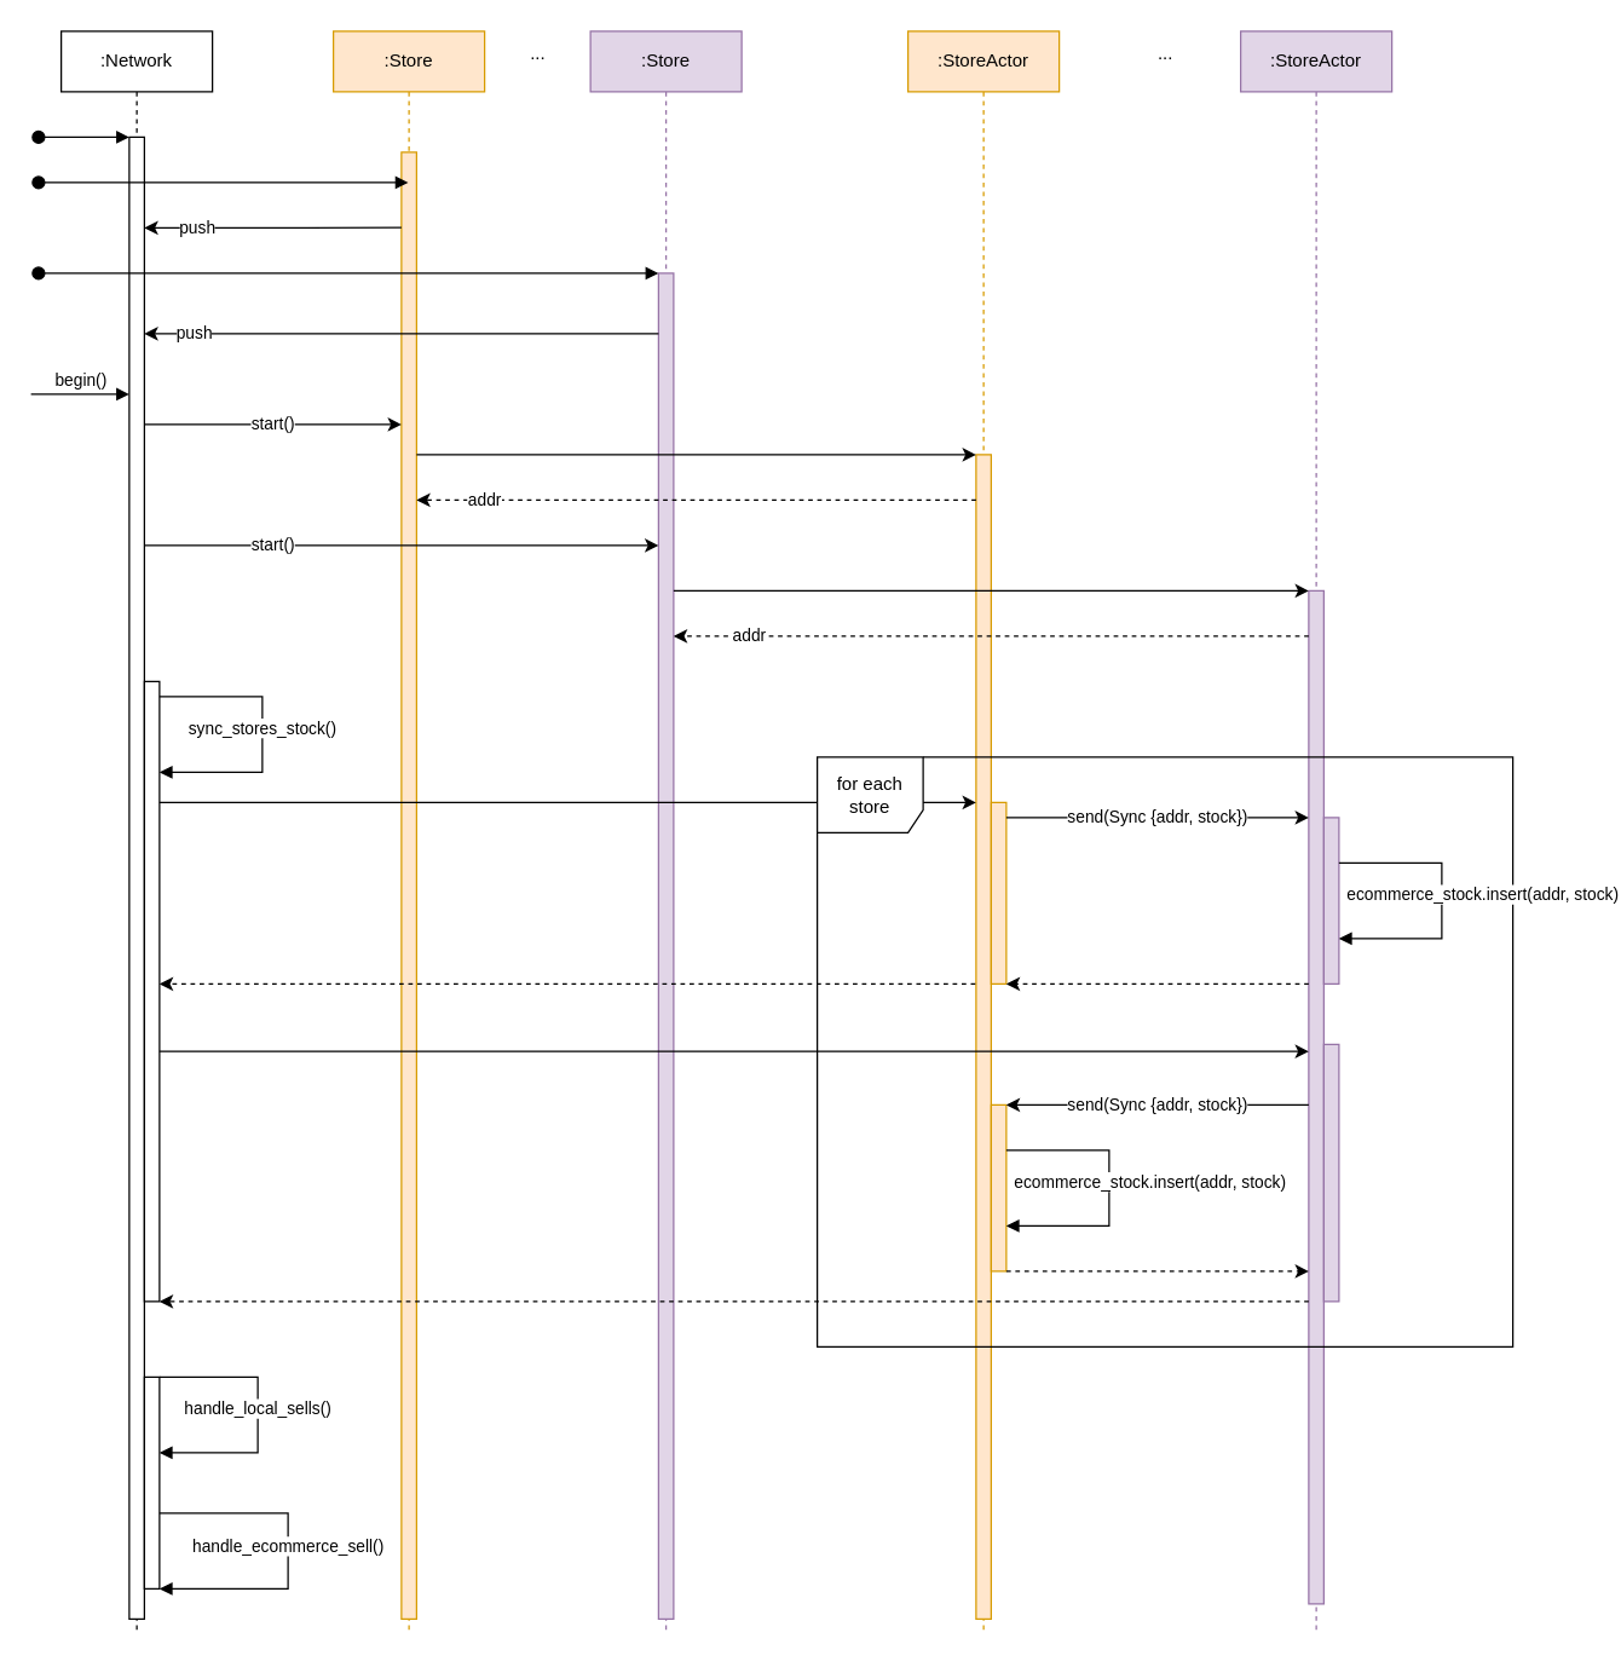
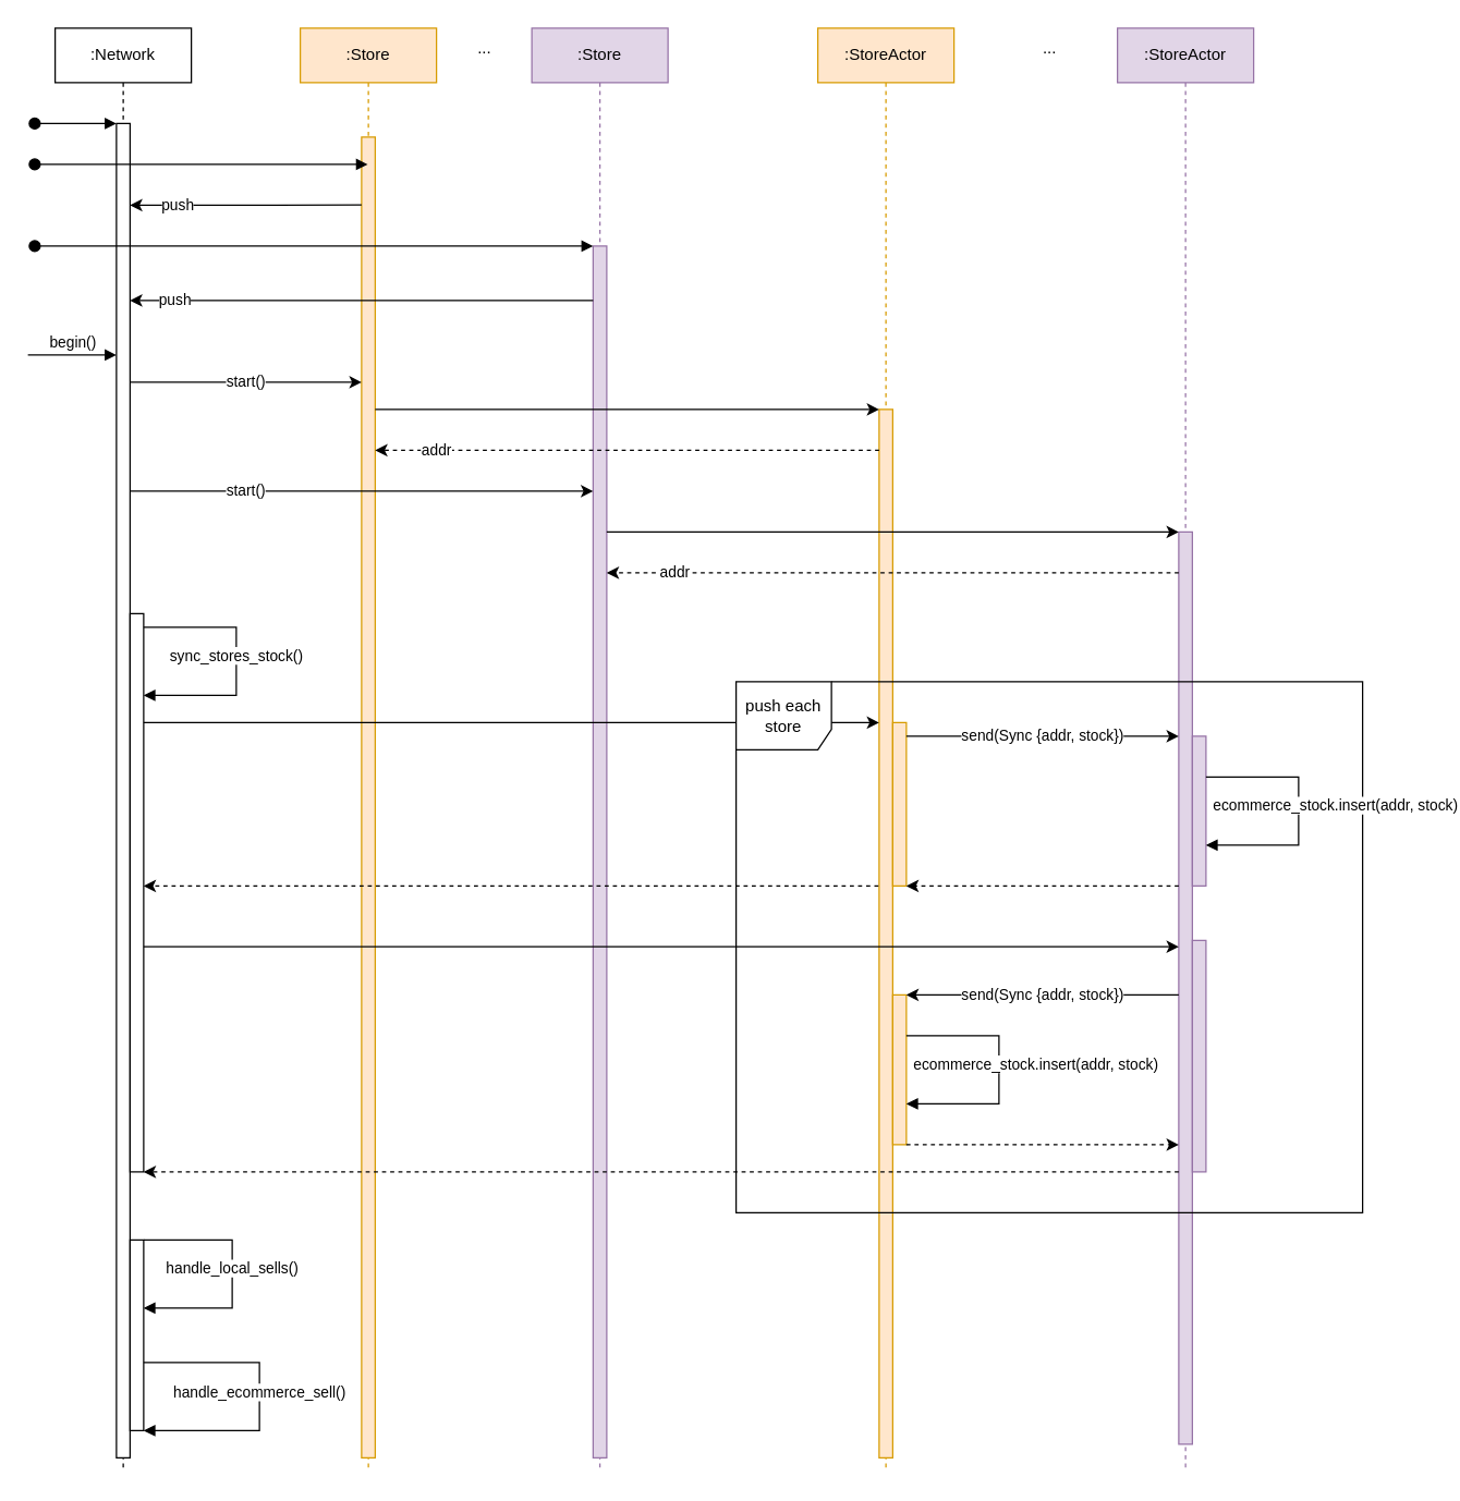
  <mxCell id="0" />
  <mxCell id="1" parent="0" />
  <mxCell id="2" value=":Network" style="shape=umlLifeline;perimeter=lifelinePerimeter;whiteSpace=wrap;html=1;container=0;dropTarget=0;collapsible=0;recursiveResize=0;outlineConnect=0;portConstraint=eastwest;newEdgeStyle={&quot;edgeStyle&quot;:&quot;elbowEdgeStyle&quot;,&quot;elbow&quot;:&quot;vertical&quot;,&quot;curved&quot;:0,&quot;rounded&quot;:0};" vertex="1" parent="1"><mxGeometry x="40" y="20" width="100" height="1060" as="geometry" /></mxCell>
  <mxCell id="3" value="" style="html=1;points=[];perimeter=orthogonalPerimeter;outlineConnect=0;targetShapes=umlLifeline;portConstraint=eastwest;newEdgeStyle={&quot;edgeStyle&quot;:&quot;elbowEdgeStyle&quot;,&quot;elbow&quot;:&quot;vertical&quot;,&quot;curved&quot;:0,&quot;rounded&quot;:0};" vertex="1" parent="2"><mxGeometry x="45" y="70" width="10" height="980" as="geometry" /></mxCell>
  <mxCell id="4" value="" style="html=1;verticalAlign=bottom;startArrow=oval;endArrow=block;startSize=8;edgeStyle=elbowEdgeStyle;elbow=vertical;curved=0;rounded=0;" edge="1" parent="2" target="3"><mxGeometry relative="1" as="geometry"><mxPoint x="-15" y="70" as="sourcePoint" /></mxGeometry></mxCell>
  <mxCell id="5" value="" style="html=1;points=[[0,0,0,0,5],[0,1,0,0,-5],[1,0,0,0,5],[1,1,0,0,-5]];perimeter=orthogonalPerimeter;outlineConnect=0;targetShapes=umlLifeline;portConstraint=eastwest;newEdgeStyle={&quot;curved&quot;:0,&quot;rounded&quot;:0};" vertex="1" parent="2"><mxGeometry x="55" y="430" width="10" height="410" as="geometry" /></mxCell>
  <mxCell id="6" value="" style="html=1;points=[[0,0,0,0,5],[0,1,0,0,-5],[1,0,0,0,5],[1,1,0,0,-5]];perimeter=orthogonalPerimeter;outlineConnect=0;targetShapes=umlLifeline;portConstraint=eastwest;newEdgeStyle={&quot;curved&quot;:0,&quot;rounded&quot;:0};" vertex="1" parent="2"><mxGeometry x="55" y="890" width="10" height="140" as="geometry" /></mxCell>
  <mxCell id="7" value=":Store" style="shape=umlLifeline;perimeter=lifelinePerimeter;whiteSpace=wrap;html=1;container=0;dropTarget=0;collapsible=0;recursiveResize=0;outlineConnect=0;portConstraint=eastwest;newEdgeStyle={&quot;edgeStyle&quot;:&quot;elbowEdgeStyle&quot;,&quot;elbow&quot;:&quot;vertical&quot;,&quot;curved&quot;:0,&quot;rounded&quot;:0};fillColor=#ffe6cc;strokeColor=#d79b00;" vertex="1" parent="1"><mxGeometry x="220" y="20" width="100" height="1060" as="geometry" /></mxCell>
  <mxCell id="8" value="" style="html=1;points=[];perimeter=orthogonalPerimeter;outlineConnect=0;targetShapes=umlLifeline;portConstraint=eastwest;newEdgeStyle={&quot;edgeStyle&quot;:&quot;elbowEdgeStyle&quot;,&quot;elbow&quot;:&quot;vertical&quot;,&quot;curved&quot;:0,&quot;rounded&quot;:0};fillColor=#ffe6cc;strokeColor=#d79b00;" vertex="1" parent="7"><mxGeometry x="45" y="80" width="10" height="970" as="geometry" /></mxCell>
  <mxCell id="9" value="" style="html=1;verticalAlign=bottom;startArrow=oval;endArrow=block;startSize=8;edgeStyle=elbowEdgeStyle;elbow=vertical;curved=0;rounded=0;" edge="1" parent="1" target="7"><mxGeometry relative="1" as="geometry"><mxPoint x="25" y="120" as="sourcePoint" /><mxPoint x="85" y="120" as="targetPoint" /></mxGeometry></mxCell>
  <mxCell id="10" value="push" style="edgeStyle=elbowEdgeStyle;rounded=0;orthogonalLoop=1;jettySize=auto;html=1;elbow=vertical;curved=0;" edge="1" parent="1"><mxGeometry x="0.587" relative="1" as="geometry"><mxPoint x="265" y="149.89" as="sourcePoint" /><mxPoint x="95" y="149.89" as="targetPoint" /><mxPoint as="offset" /></mxGeometry></mxCell>
  <mxCell id="11" value=":Store" style="shape=umlLifeline;perimeter=lifelinePerimeter;whiteSpace=wrap;html=1;container=0;dropTarget=0;collapsible=0;recursiveResize=0;outlineConnect=0;portConstraint=eastwest;newEdgeStyle={&quot;edgeStyle&quot;:&quot;elbowEdgeStyle&quot;,&quot;elbow&quot;:&quot;vertical&quot;,&quot;curved&quot;:0,&quot;rounded&quot;:0};fillColor=#e1d5e7;strokeColor=#9673a6;" vertex="1" parent="1"><mxGeometry x="390" y="20" width="100" height="1060" as="geometry" /></mxCell>
  <mxCell id="12" value="" style="html=1;points=[];perimeter=orthogonalPerimeter;outlineConnect=0;targetShapes=umlLifeline;portConstraint=eastwest;newEdgeStyle={&quot;edgeStyle&quot;:&quot;elbowEdgeStyle&quot;,&quot;elbow&quot;:&quot;vertical&quot;,&quot;curved&quot;:0,&quot;rounded&quot;:0};fillColor=#e1d5e7;strokeColor=#9673a6;" vertex="1" parent="11"><mxGeometry x="45" y="160" width="10" height="890" as="geometry" /></mxCell>
  <mxCell id="13" value="" style="html=1;verticalAlign=bottom;startArrow=oval;endArrow=block;startSize=8;edgeStyle=elbowEdgeStyle;elbow=vertical;curved=0;rounded=0;" edge="1" parent="1" target="12"><mxGeometry relative="1" as="geometry"><mxPoint x="25" y="180" as="sourcePoint" /><mxPoint x="270" y="180" as="targetPoint" /></mxGeometry></mxCell>
  <mxCell id="14" value="push" style="edgeStyle=elbowEdgeStyle;rounded=0;orthogonalLoop=1;jettySize=auto;html=1;elbow=vertical;curved=0;" edge="1" parent="1" source="12" target="3"><mxGeometry x="0.806" relative="1" as="geometry"><mxPoint x="100" y="220" as="targetPoint" /><Array as="points"><mxPoint x="100" y="220" /></Array><mxPoint as="offset" /></mxGeometry></mxCell>
  <mxCell id="15" value="..." style="text;html=1;align=center;verticalAlign=middle;resizable=0;points=[];autosize=1;strokeColor=none;fillColor=none;" vertex="1" parent="1"><mxGeometry x="340" y="20" width="30" height="30" as="geometry" /></mxCell>
  <mxCell id="16" value="begin()" style="html=1;verticalAlign=bottom;endArrow=block;curved=0;rounded=0;" edge="1" parent="1" target="3"><mxGeometry width="80" relative="1" as="geometry"><mxPoint x="20" y="260" as="sourcePoint" /><mxPoint x="80" y="260" as="targetPoint" /></mxGeometry></mxCell>
  <mxCell id="17" value="start()" style="edgeStyle=elbowEdgeStyle;rounded=0;orthogonalLoop=1;jettySize=auto;html=1;elbow=vertical;curved=0;" edge="1" parent="1" source="3" target="8"><mxGeometry relative="1" as="geometry"><Array as="points"><mxPoint x="210" y="280" /></Array></mxGeometry></mxCell>
  <mxCell id="18" value="start()" style="edgeStyle=elbowEdgeStyle;rounded=0;orthogonalLoop=1;jettySize=auto;html=1;elbow=vertical;curved=0;" edge="1" parent="1"><mxGeometry x="-0.5" relative="1" as="geometry"><mxPoint x="95" y="360" as="sourcePoint" /><mxPoint x="435" y="360" as="targetPoint" /><Array as="points"><mxPoint x="215" y="360" /></Array><mxPoint as="offset" /></mxGeometry></mxCell>
  <mxCell id="19" value=":StoreActor" style="shape=umlLifeline;perimeter=lifelinePerimeter;whiteSpace=wrap;html=1;container=0;dropTarget=0;collapsible=0;recursiveResize=0;outlineConnect=0;portConstraint=eastwest;newEdgeStyle={&quot;edgeStyle&quot;:&quot;elbowEdgeStyle&quot;,&quot;elbow&quot;:&quot;vertical&quot;,&quot;curved&quot;:0,&quot;rounded&quot;:0};fillColor=#ffe6cc;strokeColor=#d79b00;" vertex="1" parent="1"><mxGeometry x="600" y="20" width="100" height="1060" as="geometry" /></mxCell>
  <mxCell id="20" value="" style="html=1;points=[];perimeter=orthogonalPerimeter;outlineConnect=0;targetShapes=umlLifeline;portConstraint=eastwest;newEdgeStyle={&quot;edgeStyle&quot;:&quot;elbowEdgeStyle&quot;,&quot;elbow&quot;:&quot;vertical&quot;,&quot;curved&quot;:0,&quot;rounded&quot;:0};fillColor=#ffe6cc;strokeColor=#d79b00;" vertex="1" parent="19"><mxGeometry x="45" y="280" width="10" height="770" as="geometry" /></mxCell>
  <mxCell id="21" value="" style="html=1;points=[[0,0,0,0,5],[0,1,0,0,-5],[1,0,0,0,5],[1,1,0,0,-5]];perimeter=orthogonalPerimeter;outlineConnect=0;targetShapes=umlLifeline;portConstraint=eastwest;newEdgeStyle={&quot;curved&quot;:0,&quot;rounded&quot;:0};fillColor=#ffe6cc;strokeColor=#d79b00;" vertex="1" parent="19"><mxGeometry x="55" y="510" width="10" height="120" as="geometry" /></mxCell>
  <mxCell id="22" value="" style="html=1;points=[[0,0,0,0,5],[0,1,0,0,-5],[1,0,0,0,5],[1,1,0,0,-5]];perimeter=orthogonalPerimeter;outlineConnect=0;targetShapes=umlLifeline;portConstraint=eastwest;newEdgeStyle={&quot;curved&quot;:0,&quot;rounded&quot;:0};fillColor=#ffe6cc;strokeColor=#d79b00;" vertex="1" parent="19"><mxGeometry x="55" y="710" width="10" height="110" as="geometry" /></mxCell>
  <mxCell id="23" value="" style="edgeStyle=elbowEdgeStyle;rounded=0;orthogonalLoop=1;jettySize=auto;html=1;elbow=vertical;curved=0;" edge="1" parent="1" source="8" target="20"><mxGeometry x="0.001" relative="1" as="geometry"><mxPoint x="280" y="300" as="sourcePoint" /><mxPoint x="460" y="300" as="targetPoint" /><Array as="points"><mxPoint x="405" y="300" /></Array><mxPoint as="offset" /></mxGeometry></mxCell>
  <mxCell id="24" value="addr" style="edgeStyle=elbowEdgeStyle;rounded=0;orthogonalLoop=1;jettySize=auto;html=1;elbow=vertical;curved=0;dashed=1;" edge="1" parent="1"><mxGeometry x="0.756" relative="1" as="geometry"><mxPoint x="645" y="330" as="sourcePoint" /><mxPoint x="275" y="330" as="targetPoint" /><mxPoint as="offset" /></mxGeometry></mxCell>
  <mxCell id="25" value=":StoreActor" style="shape=umlLifeline;perimeter=lifelinePerimeter;whiteSpace=wrap;html=1;container=0;dropTarget=0;collapsible=0;recursiveResize=0;outlineConnect=0;portConstraint=eastwest;newEdgeStyle={&quot;edgeStyle&quot;:&quot;elbowEdgeStyle&quot;,&quot;elbow&quot;:&quot;vertical&quot;,&quot;curved&quot;:0,&quot;rounded&quot;:0};fillColor=#e1d5e7;strokeColor=#9673a6;" vertex="1" parent="1"><mxGeometry x="820" y="20" width="100" height="1060" as="geometry" /></mxCell>
  <mxCell id="26" value="" style="html=1;points=[];perimeter=orthogonalPerimeter;outlineConnect=0;targetShapes=umlLifeline;portConstraint=eastwest;newEdgeStyle={&quot;edgeStyle&quot;:&quot;elbowEdgeStyle&quot;,&quot;elbow&quot;:&quot;vertical&quot;,&quot;curved&quot;:0,&quot;rounded&quot;:0};fillColor=#e1d5e7;strokeColor=#9673a6;" vertex="1" parent="25"><mxGeometry x="45" y="370" width="10" height="670" as="geometry" /></mxCell>
  <mxCell id="27" value="" style="html=1;points=[[0,0,0,0,5],[0,1,0,0,-5],[1,0,0,0,5],[1,1,0,0,-5]];perimeter=orthogonalPerimeter;outlineConnect=0;targetShapes=umlLifeline;portConstraint=eastwest;newEdgeStyle={&quot;curved&quot;:0,&quot;rounded&quot;:0};fillColor=#e1d5e7;strokeColor=#9673a6;" vertex="1" parent="25"><mxGeometry x="55" y="520" width="10" height="110" as="geometry" /></mxCell>
  <mxCell id="28" value="" style="html=1;points=[[0,0,0,0,5],[0,1,0,0,-5],[1,0,0,0,5],[1,1,0,0,-5]];perimeter=orthogonalPerimeter;outlineConnect=0;targetShapes=umlLifeline;portConstraint=eastwest;newEdgeStyle={&quot;curved&quot;:0,&quot;rounded&quot;:0};fillColor=#e1d5e7;strokeColor=#9673a6;" vertex="1" parent="25"><mxGeometry x="55" y="670" width="10" height="170" as="geometry" /></mxCell>
  <mxCell id="29" style="edgeStyle=elbowEdgeStyle;rounded=0;orthogonalLoop=1;jettySize=auto;html=1;elbow=vertical;curved=0;" edge="1" parent="1" target="26"><mxGeometry relative="1" as="geometry"><mxPoint x="445" y="390" as="sourcePoint" /><mxPoint x="860" y="390" as="targetPoint" /></mxGeometry></mxCell>
  <mxCell id="30" value="addr" style="edgeStyle=elbowEdgeStyle;rounded=0;orthogonalLoop=1;jettySize=auto;html=1;elbow=vertical;curved=0;dashed=1;" edge="1" parent="1" source="26"><mxGeometry x="0.762" relative="1" as="geometry"><mxPoint x="825" y="420.003" as="sourcePoint" /><mxPoint x="445" y="420.003" as="targetPoint" /><mxPoint as="offset" /></mxGeometry></mxCell>
  <mxCell id="31" value="handle_ecommerce_sell()" style="html=1;verticalAlign=bottom;endArrow=block;rounded=0;edgeStyle=orthogonalEdgeStyle;" edge="1" parent="1"><mxGeometry x="0.056" width="80" relative="1" as="geometry"><mxPoint x="105" y="1000" as="sourcePoint" /><mxPoint x="105" y="1050" as="targetPoint" /><Array as="points"><mxPoint x="190" y="1000" /><mxPoint x="190" y="1050" /></Array><mxPoint as="offset" /></mxGeometry></mxCell>
  <mxCell id="32" style="rounded=0;orthogonalLoop=1;jettySize=auto;html=1;" edge="1" parent="1" target="20"><mxGeometry relative="1" as="geometry"><mxPoint x="105" y="530" as="sourcePoint" /><mxPoint x="640" y="530" as="targetPoint" /></mxGeometry></mxCell>
  <mxCell id="33" value="send(Sync {addr, stock})" style="rounded=0;orthogonalLoop=1;jettySize=auto;html=1;exitX=1;exitY=0;exitDx=0;exitDy=5;exitPerimeter=0;" edge="1" parent="1" target="26"><mxGeometry relative="1" as="geometry"><mxPoint x="665" y="540" as="sourcePoint" /><mxPoint x="825" y="540" as="targetPoint" /></mxGeometry></mxCell>
  <mxCell id="34" style="rounded=0;orthogonalLoop=1;jettySize=auto;html=1;" edge="1" parent="1"><mxGeometry relative="1" as="geometry"><mxPoint x="105" y="694.6" as="sourcePoint" /><mxPoint x="865" y="694.6" as="targetPoint" /></mxGeometry></mxCell>
  <mxCell id="35" value="send(Sync {addr, stock})" style="rounded=0;orthogonalLoop=1;jettySize=auto;html=1;entryX=1;entryY=0;entryDx=0;entryDy=5;entryPerimeter=0;" edge="1" parent="1" source="26"><mxGeometry relative="1" as="geometry"><mxPoint x="825" y="730" as="sourcePoint" /><mxPoint x="665" y="730" as="targetPoint" /></mxGeometry></mxCell>
  <mxCell id="36" style="rounded=0;orthogonalLoop=1;jettySize=auto;html=1;exitX=1;exitY=1;exitDx=0;exitDy=-5;exitPerimeter=0;dashed=1;" edge="1" parent="1" target="26"><mxGeometry relative="1" as="geometry"><mxPoint x="665" y="840" as="sourcePoint" /><mxPoint x="825" y="840" as="targetPoint" /></mxGeometry></mxCell>
  <mxCell id="37" style="rounded=0;orthogonalLoop=1;jettySize=auto;html=1;dashed=1;" edge="1" parent="1" source="26"><mxGeometry relative="1" as="geometry"><mxPoint x="820" y="860" as="sourcePoint" /><mxPoint x="105" y="860" as="targetPoint" /></mxGeometry></mxCell>
  <mxCell id="38" style="rounded=0;orthogonalLoop=1;jettySize=auto;html=1;dashed=1;" edge="1" parent="1" source="26" target="21"><mxGeometry relative="1" as="geometry" /></mxCell>
  <mxCell id="39" style="rounded=0;orthogonalLoop=1;jettySize=auto;html=1;dashed=1;" edge="1" parent="1" target="5"><mxGeometry relative="1" as="geometry"><mxPoint x="644.5" y="650" as="sourcePoint" /><mxPoint x="110" y="650" as="targetPoint" /></mxGeometry></mxCell>
  <mxCell id="40" value="handle_local_sells()" style="html=1;verticalAlign=bottom;endArrow=block;rounded=0;edgeStyle=orthogonalEdgeStyle;" edge="1" parent="1"><mxGeometry x="0.056" width="80" relative="1" as="geometry"><mxPoint x="105" y="910.004" as="sourcePoint" /><mxPoint x="105" y="960.004" as="targetPoint" /><Array as="points"><mxPoint x="170" y="909.97" /><mxPoint x="170" y="959.97" /></Array><mxPoint as="offset" /></mxGeometry></mxCell>
  <mxCell id="41" value="..." style="text;html=1;align=center;verticalAlign=middle;resizable=0;points=[];autosize=1;strokeColor=none;fillColor=none;" vertex="1" parent="1"><mxGeometry x="755" y="20" width="30" height="30" as="geometry" /></mxCell>
  <mxCell id="42" value="sync_stores_stock()" style="html=1;verticalAlign=bottom;endArrow=block;rounded=0;edgeStyle=orthogonalEdgeStyle;" edge="1" parent="1"><mxGeometry x="0.051" width="80" relative="1" as="geometry"><mxPoint x="105" y="460" as="sourcePoint" /><mxPoint x="105" y="510" as="targetPoint" /><Array as="points"><mxPoint x="173" y="460" /><mxPoint x="173" y="510" /></Array><mxPoint as="offset" /></mxGeometry></mxCell>
- <mxCell id="43" value="for each store" style="shape=umlFrame;whiteSpace=wrap;html=1;pointerEvents=0;width=70;height=50;" vertex="1" parent="1"><mxGeometry x="540" y="500" width="460" height="390" as="geometry" /></mxCell>
+ <mxCell id="43" value="push each store" style="shape=umlFrame;whiteSpace=wrap;html=1;pointerEvents=0;width=70;height=50;" vertex="1" parent="1"><mxGeometry x="540" y="500" width="460" height="390" as="geometry" /></mxCell>
  <mxCell id="44" value="ecommerce_stock.insert(addr, stock)" style="html=1;verticalAlign=bottom;endArrow=block;rounded=0;edgeStyle=orthogonalEdgeStyle;" edge="1" parent="1"><mxGeometry x="0.054" y="27" width="80" relative="1" as="geometry"><mxPoint x="665" y="760" as="sourcePoint" /><mxPoint x="665" y="810" as="targetPoint" /><Array as="points"><mxPoint x="733" y="760" /><mxPoint x="733" y="810" /></Array><mxPoint as="offset" /></mxGeometry></mxCell>
  <mxCell id="45" value="ecommerce_stock.insert(addr, stock)" style="html=1;verticalAlign=bottom;endArrow=block;rounded=0;edgeStyle=orthogonalEdgeStyle;" edge="1" parent="1"><mxGeometry x="0.054" y="27" width="80" relative="1" as="geometry"><mxPoint x="885" y="570" as="sourcePoint" /><mxPoint x="885" y="620" as="targetPoint" /><Array as="points"><mxPoint x="953" y="569.96" /><mxPoint x="953" y="619.96" /></Array><mxPoint as="offset" /></mxGeometry></mxCell>
